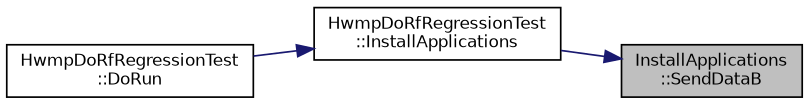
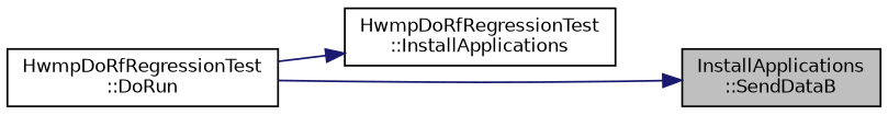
  digraph {
    rankdir=RL
    node [color=black fillcolor=white fontname=Helvetica fontsize=10 shape=record style=filled]
    edge [color=midnightblue dir=back fontname=Helvetica fontsize=10 labelfontname=Helvetica labelfontsize=10 style=solid]
    n1 [fillcolor=grey75 fontcolor=black height=0.2 label="InstallApplications\l::SendDataB" width=0.4]
    n2 [height=0.2 label="HwmpDoRfRegressionTest\l::InstallApplications" width=0.4]
    n3 [height=0.2 label="HwmpDoRfRegressionTest\l::DoRun" width=0.4]
-   n1 -> n2
+   n1 -> n3
    n2 -> n3
  }
